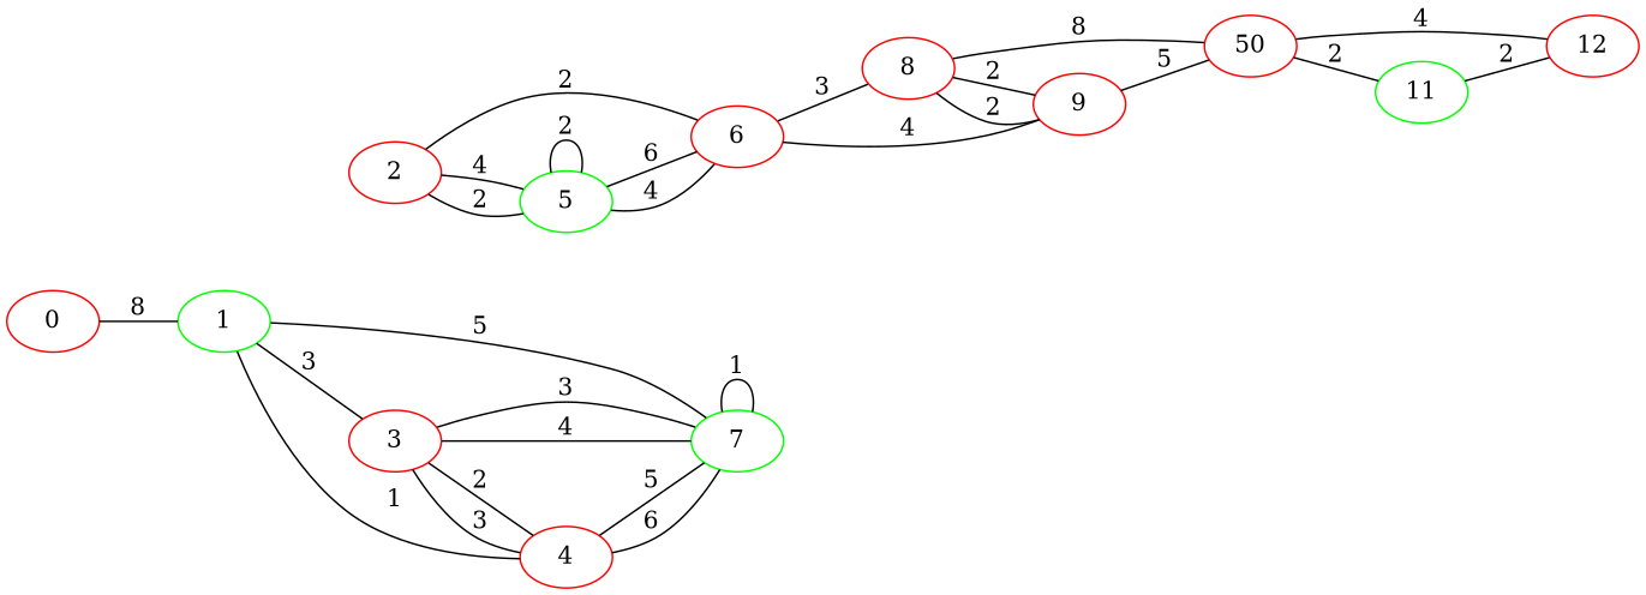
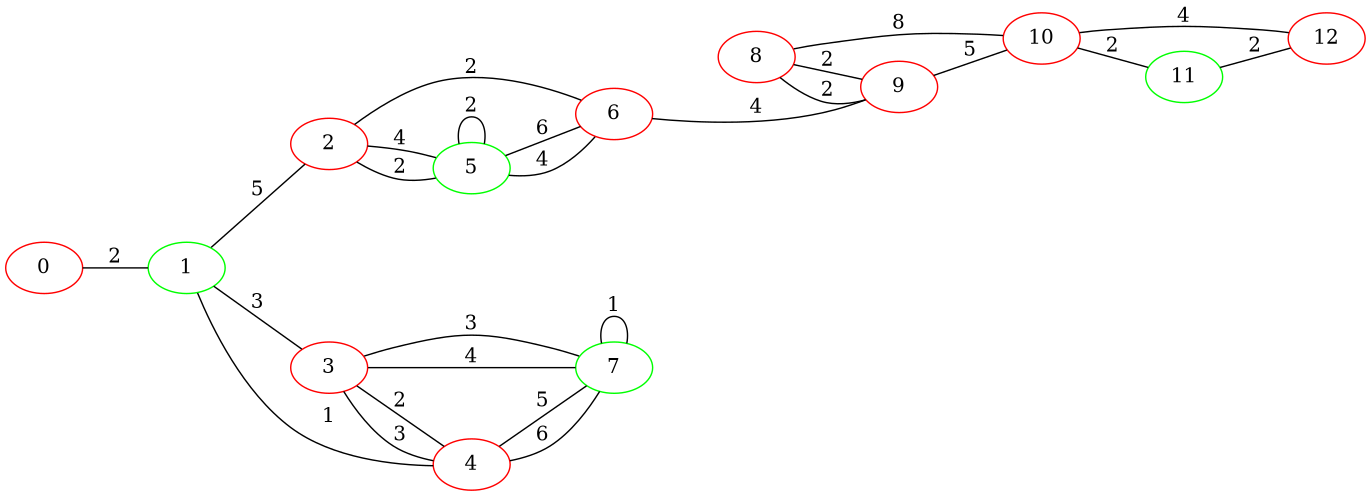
  graph {
    rankdir=LR
    node [color=red weight=1]
    1 [color=green]
    0
    2
    3
    4
    5 [color=green weight=2]
    6
    7 [color=green weight=2]
    8
    9
-   10 [label=50]
+   10
    11 [color=green]
    12
-   1 -- 7 [label=5]
+   1 -- 2 [label=5]
    1 -- 3 [label=3]
    1 -- 4 [label=1]
-   0 -- 1 [label=8]
+   0 -- 1 [label=2]
    2 -- 5 [label=4]
    2 -- 5 [label=2]
    2 -- 6 [label=2]
    3 -- 4 [label=2]
    3 -- 4 [label=3]
    3 -- 7 [label=3]
    3 -- 7 [label=4]
    4 -- 7 [label=5]
    4 -- 7 [label=6]
    5 -- 5 [label=2]
    5 -- 6 [label=6]
    5 -- 6 [label=4]
-   6 -- 8 [label=3]
    6 -- 9 [label=4]
    7 -- 7 [label=1]
    8 -- 9 [label=2]
    8 -- 9 [label=2]
    8 -- 10 [label=8]
    9 -- 10 [label=5]
    10 -- 11 [label=2]
    10 -- 12 [label=4]
    11 -- 12 [label=2]
  }
